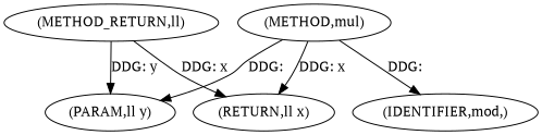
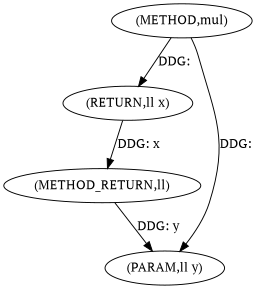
  digraph {
    fontname="PT Serif"
    node [fontname="PT Serif"]
    edge [fontname="PT Serif"]
    n1 [label="(METHOD,mul)"]
    n2 [label="(RETURN,ll x)"]
    n3 [label="(PARAM,ll y)"]
-   n4 [label="(IDENTIFIER,mod,)"]
    n5 [label="(METHOD_RETURN,ll)"]
-   n1 -> n2 [label="DDG: x"]
+   n1 -> n2 [label="DDG: "]
    n1 -> n3 [label="DDG: "]
-   n1 -> n4 [label="DDG: "]
-   n5 -> n2 [label="DDG: x"]
+   n2 -> n5 [label="DDG: x"]
    n5 -> n3 [label="DDG: y"]
  }
